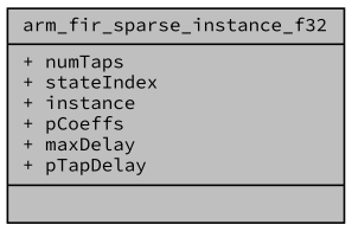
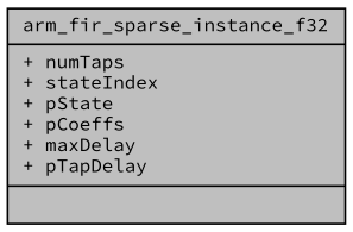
  digraph {
    fontname="Source Code Pro"
-   n1 [color=black fillcolor=grey75 fontcolor=black fontname="Source Code Pro" fontsize=10 height=0.2 label="{arm_fir_sparse_instance_f32\n|+ numTaps\l+ stateIndex\l+ instance\l+ pCoeffs\l+ maxDelay\l+ pTapDelay\l|}" shape=record style=filled width=0.4]
+   n1 [color=black fillcolor=grey75 fontcolor=black fontname="Source Code Pro" fontsize=10 height=0.2 label="{arm_fir_sparse_instance_f32\n|+ numTaps\l+ stateIndex\l+ pState\l+ pCoeffs\l+ maxDelay\l+ pTapDelay\l|}" shape=record style=filled width=0.4]
  }
